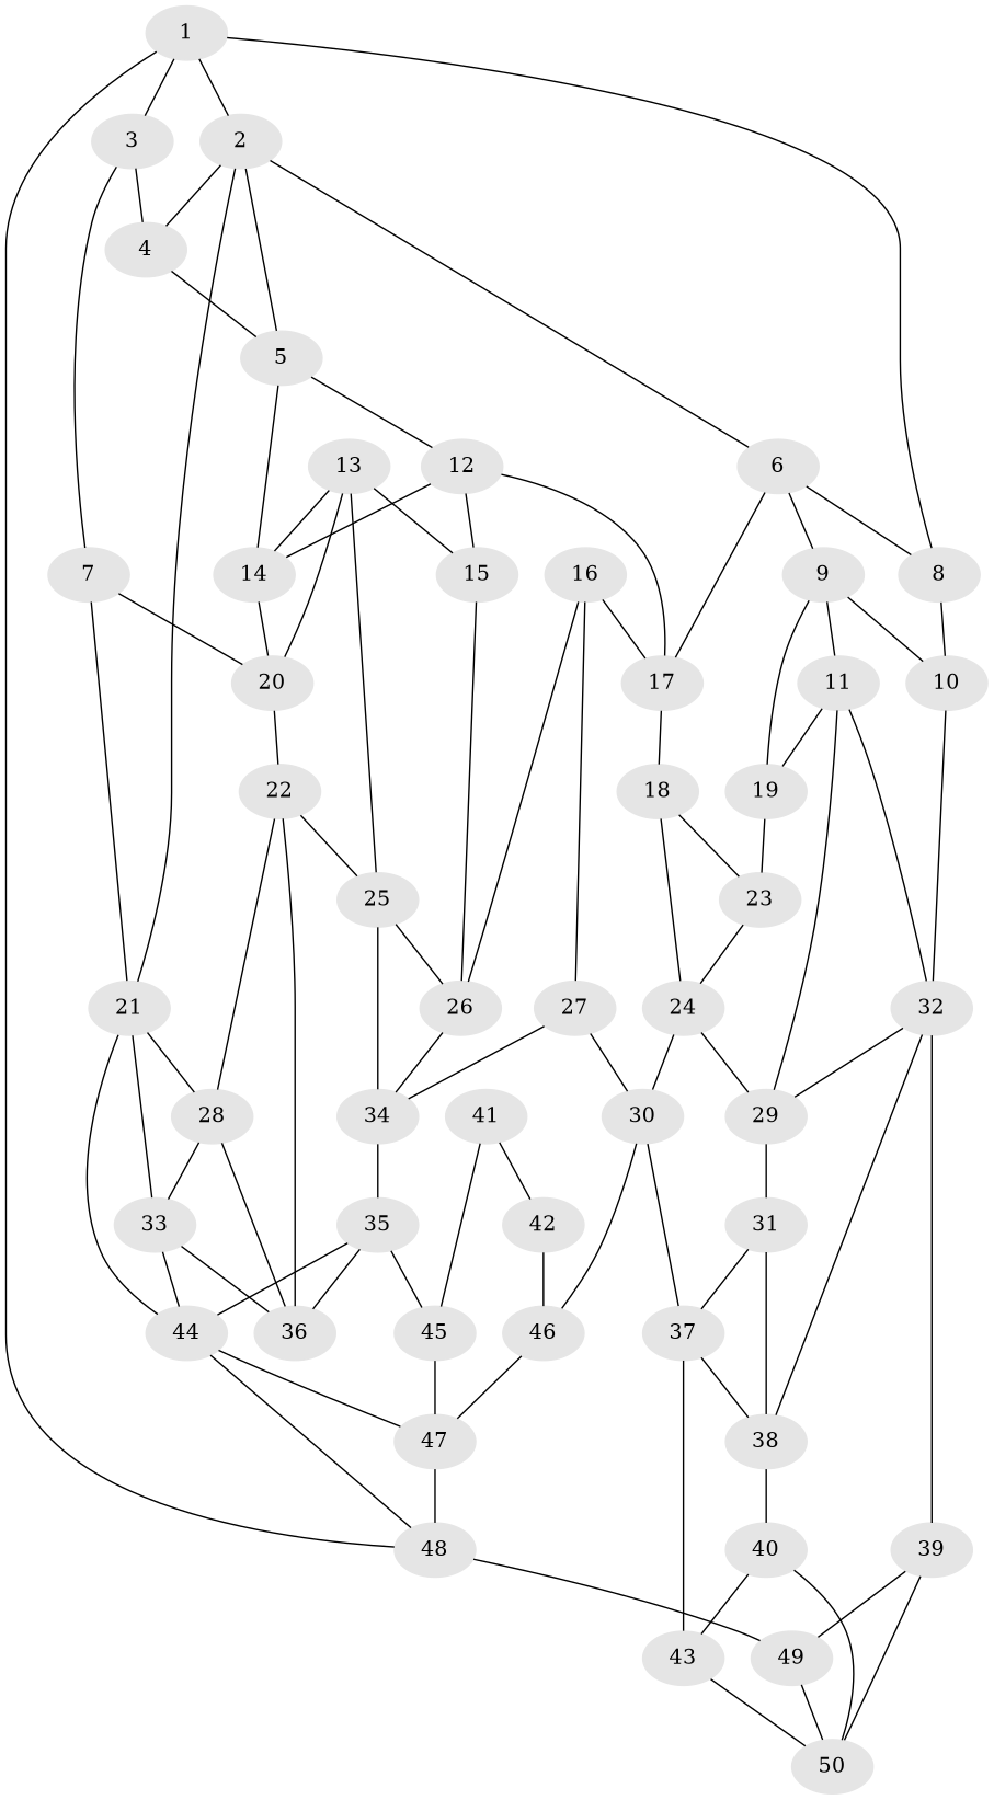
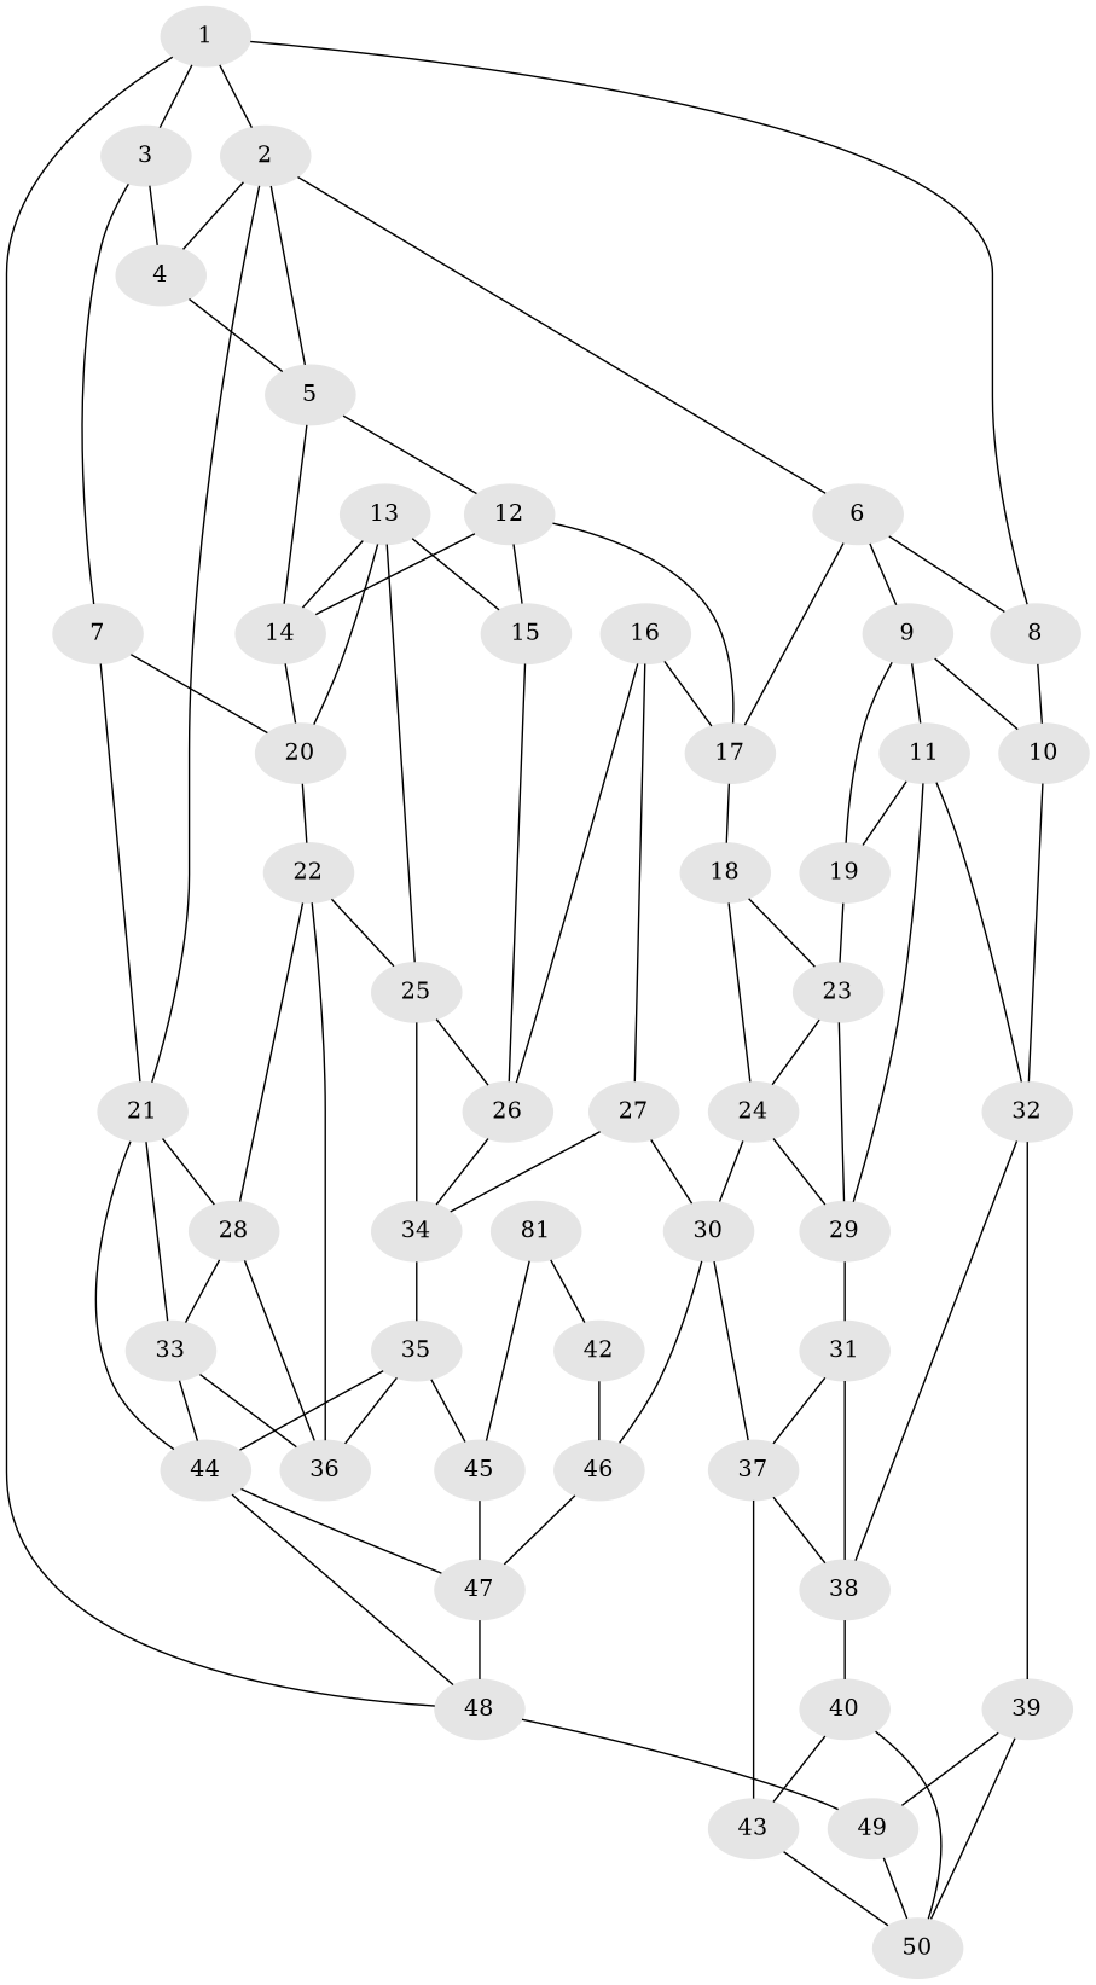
  graph {
    node [color=gray90 style=filled]
    edge [weight=1.0]
    1
    2
    3
    8
    48
    4
    5
    6
    21
    7
    10
    49
    12
    14
    9
    17
    20
    28
    33
    44
    15
    11
    19
    18
    22
    32
    29
    23
    38
    39
    31
    26
    13
    25
    34
    16
    27
    30
    24
    36
    47
    37
    46
    35
    42
    43
    40
    50
    45
-   41
+   41 [label=81]
    1 -- 2
    1 -- 3
    1 -- 8
    1 -- 48
    2 -- 4
    2 -- 5
    2 -- 6
    2 -- 21
    3 -- 4
    3 -- 7
    8 -- 10 [weight=2.0]
    48 -- 49 [weight=2.0]
    4 -- 5
    5 -- 12
    5 -- 14
    6 -- 8
    6 -- 9
    6 -- 17
    21 -- 28
    21 -- 33
    21 -- 44
    7 -- 21
    7 -- 20
    10 -- 32
    49 -- 50
    12 -- 14
    12 -- 17
    12 -- 15
    14 -- 20
    9 -- 10
    9 -- 11
    9 -- 19
    17 -- 18
    20 -- 22
    28 -- 33
    28 -- 36
    33 -- 44
    33 -- 36
    44 -- 48
    44 -- 47
    15 -- 26
    11 -- 19
    11 -- 32
    11 -- 29
    19 -- 23
    18 -- 23
    18 -- 24
    22 -- 28
    22 -- 25
    22 -- 36
    32 -- 38
    32 -- 39
    29 -- 31
-   32 -- 29
+   23 -- 29
    23 -- 24
    38 -- 40
    39 -- 49
    39 -- 50
    31 -- 38
    31 -- 37
    26 -- 34
    13 -- 14
    13 -- 20
    13 -- 15
    13 -- 25
    25 -- 26
    25 -- 34
    34 -- 35
    16 -- 17
    16 -- 26
    16 -- 27
    27 -- 34
    27 -- 30
    30 -- 37
    30 -- 46
    24 -- 29
    24 -- 30
    47 -- 48
    37 -- 38
    37 -- 43
    46 -- 47
    35 -- 44
    35 -- 36
    35 -- 45
    42 -- 46 [weight=2.0]
    43 -- 50
    40 -- 43 [weight=2.0]
    40 -- 50
    45 -- 47
    41 -- 42
    41 -- 45 [weight=2.0]
  }
